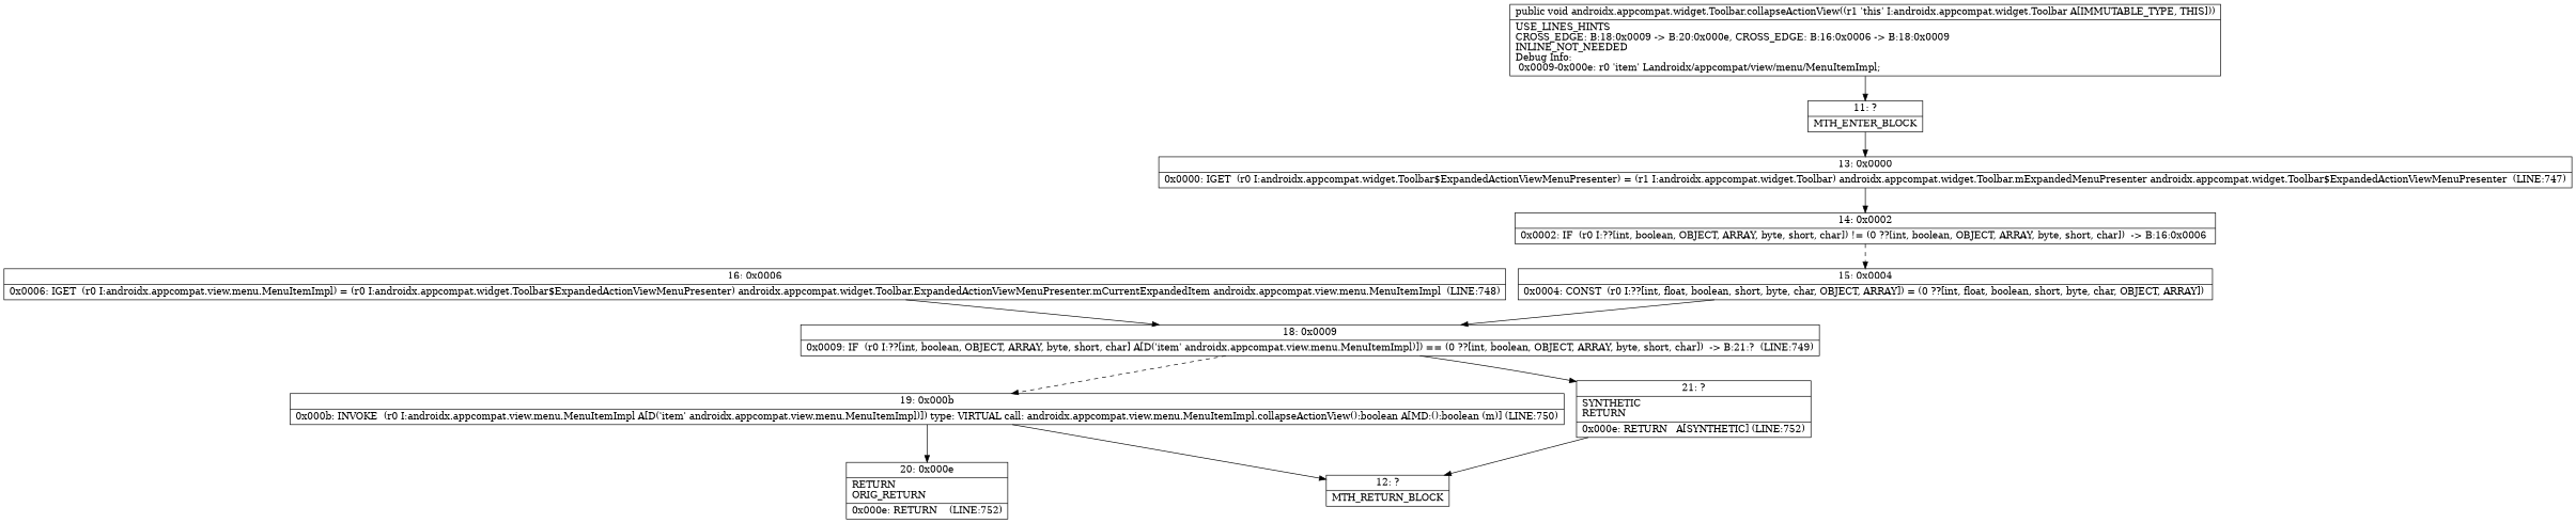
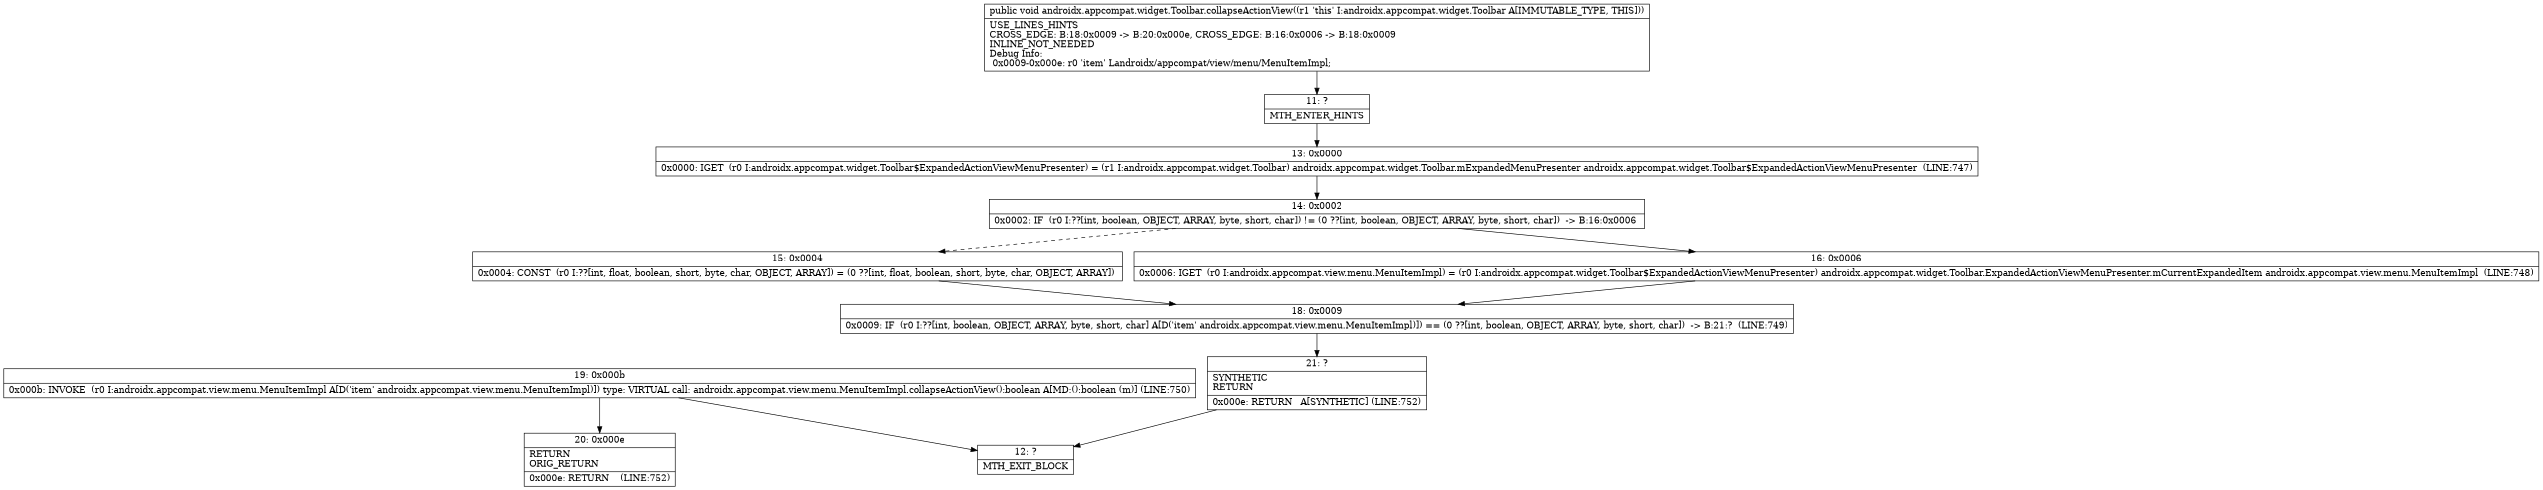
  digraph {
    node [shape=record]
-   n1 [label="{11\:\ ?|MTH_ENTER_BLOCK\l}"]
+   n1 [label="{11\:\ ?|MTH_ENTER_HINTS\l}"]
    n2 [label="{13\:\ 0x0000|0x0000: IGET  (r0 I:androidx.appcompat.widget.Toolbar$ExpandedActionViewMenuPresenter) = (r1 I:androidx.appcompat.widget.Toolbar) androidx.appcompat.widget.Toolbar.mExpandedMenuPresenter androidx.appcompat.widget.Toolbar$ExpandedActionViewMenuPresenter  (LINE:747)\l}"]
    n3 [label="{14\:\ 0x0002|0x0002: IF  (r0 I:??[int, boolean, OBJECT, ARRAY, byte, short, char]) != (0 ??[int, boolean, OBJECT, ARRAY, byte, short, char])  \-\> B:16:0x0006 \l}"]
    n4 [label="{15\:\ 0x0004|0x0004: CONST  (r0 I:??[int, float, boolean, short, byte, char, OBJECT, ARRAY]) = (0 ??[int, float, boolean, short, byte, char, OBJECT, ARRAY]) \l}"]
    n5 [label="{16\:\ 0x0006|0x0006: IGET  (r0 I:androidx.appcompat.view.menu.MenuItemImpl) = (r0 I:androidx.appcompat.widget.Toolbar$ExpandedActionViewMenuPresenter) androidx.appcompat.widget.Toolbar.ExpandedActionViewMenuPresenter.mCurrentExpandedItem androidx.appcompat.view.menu.MenuItemImpl  (LINE:748)\l}"]
    n6 [label="{18\:\ 0x0009|0x0009: IF  (r0 I:??[int, boolean, OBJECT, ARRAY, byte, short, char] A[D('item' androidx.appcompat.view.menu.MenuItemImpl)]) == (0 ??[int, boolean, OBJECT, ARRAY, byte, short, char])  \-\> B:21:?  (LINE:749)\l}"]
    n7 [label="{19\:\ 0x000b|0x000b: INVOKE  (r0 I:androidx.appcompat.view.menu.MenuItemImpl A[D('item' androidx.appcompat.view.menu.MenuItemImpl)]) type: VIRTUAL call: androidx.appcompat.view.menu.MenuItemImpl.collapseActionView():boolean A[MD:():boolean (m)] (LINE:750)\l}"]
    n8 [label="{21\:\ ?|SYNTHETIC\lRETURN\l|0x000e: RETURN   A[SYNTHETIC] (LINE:752)\l}"]
    n9 [label="{20\:\ 0x000e|RETURN\lORIG_RETURN\l|0x000e: RETURN    (LINE:752)\l}"]
-   n10 [label="{12\:\ ?|MTH_RETURN_BLOCK\l}"]
+   n10 [label="{12\:\ ?|MTH_EXIT_BLOCK\l}"]
    n11 [label="{public void androidx.appcompat.widget.Toolbar.collapseActionView((r1 'this' I:androidx.appcompat.widget.Toolbar A[IMMUTABLE_TYPE, THIS]))  | USE_LINES_HINTS\lCROSS_EDGE: B:18:0x0009 \-\> B:20:0x000e, CROSS_EDGE: B:16:0x0006 \-\> B:18:0x0009\lINLINE_NOT_NEEDED\lDebug Info:\l  0x0009\-0x000e: r0 'item' Landroidx\/appcompat\/view\/menu\/MenuItemImpl;\l}"]
    n1 -> n2
    n2 -> n3
    n3 -> n4 [style=dashed]
+   n3 -> n5
    n4 -> n6
    n5 -> n6
-   n6 -> n7 [style=dashed]
    n6 -> n8
    n7 -> n9
    n7 -> n10
    n8 -> n10
    n11 -> n1
  }
